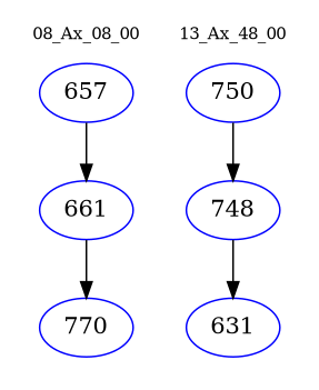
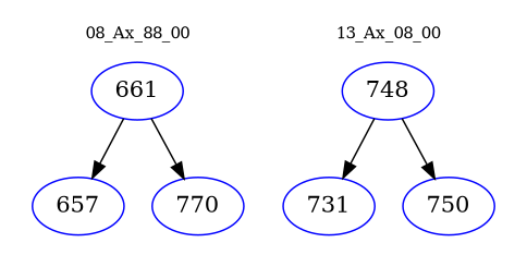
  digraph {
    node [color=blue]
    edge [color=black]
    n1 [label=661]
    n2 [label=657]
    n3 [label=770]
    n4 [label=748]
-   n5 [label=631]
+   n5 [label=731]
    n6 [label=750]
    subgraph cluster_1 {
      color=white
      fontsize=10
-     label="08_Ax_08_00"
+     label="08_Ax_88_00"
      n1
      n2
      n3
    }
    subgraph cluster_2 {
      color=white
      fontsize=10
-     label="13_Ax_48_00"
+     label="13_Ax_08_00"
      n4
      n5
      n6
    }
-   n2 -> n1
+   n1 -> n2
    n1 -> n3
    n4 -> n5
-   n6 -> n4
+   n4 -> n6
  }
